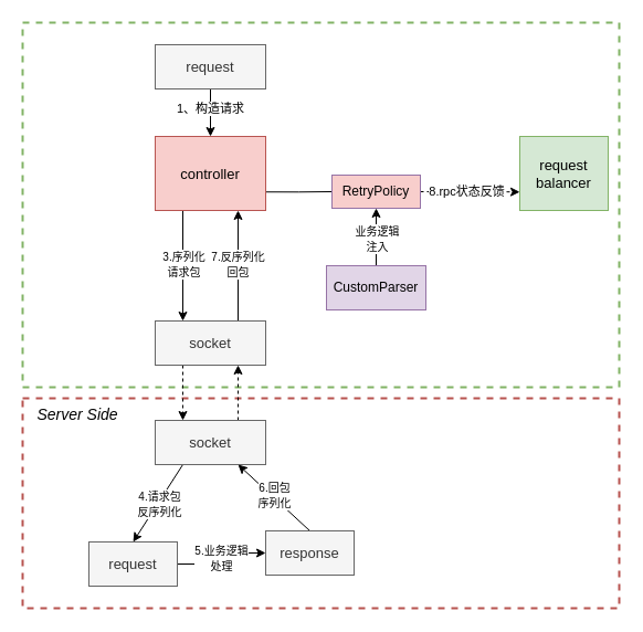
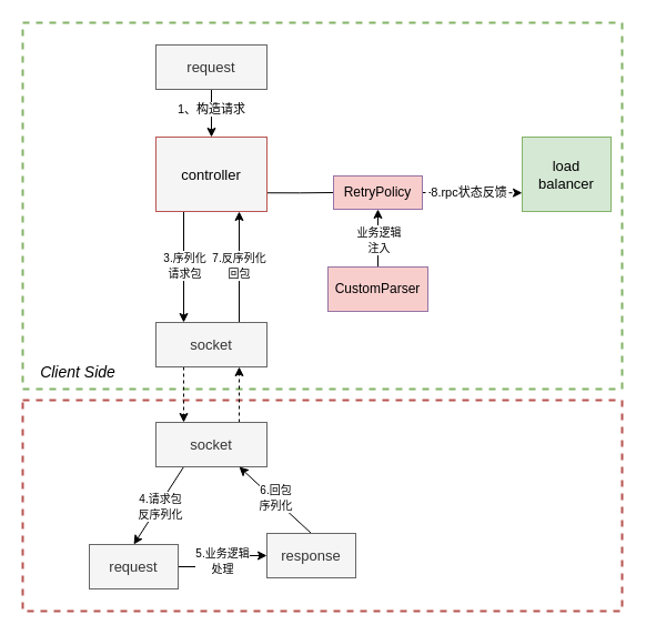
  <mxCell id="0" />
  <mxCell id="1" parent="0" />
  <mxCell id="2" value="" style="rounded=0;whiteSpace=wrap;html=1;fontSize=14;fillColor=none;dashed=1;strokeWidth=2;strokeColor=#82b366;" vertex="1" parent="1"><mxGeometry x="20" y="20" width="540" height="330" as="geometry" /></mxCell>
  <mxCell id="3" value="" style="rounded=0;whiteSpace=wrap;html=1;fontSize=14;fillColor=none;dashed=1;strokeWidth=2;strokeColor=#b85450;" vertex="1" parent="1"><mxGeometry x="20" y="360" width="540" height="190" as="geometry" /></mxCell>
  <mxCell id="4" value="" style="edgeStyle=orthogonalEdgeStyle;rounded=0;orthogonalLoop=1;jettySize=auto;html=1;" edge="1" parent="1" source="6" target="10"><mxGeometry relative="1" as="geometry" /></mxCell>
  <mxCell id="5" value="1、构造请求" style="edgeLabel;html=1;align=center;verticalAlign=middle;resizable=0;points=[];" vertex="1" connectable="0" parent="4"><mxGeometry x="-0.211" y="-1" relative="1" as="geometry"><mxPoint as="offset" /></mxGeometry></mxCell>
  <mxCell id="6" value="&lt;font style=&quot;font-size: 13px;&quot;&gt;request&lt;/font&gt;" style="rounded=0;whiteSpace=wrap;html=1;fillColor=#f5f5f5;fontColor=#333333;strokeColor=#666666;" vertex="1" parent="1"><mxGeometry x="140" y="40" width="100" height="40" as="geometry" /></mxCell>
  <mxCell id="7" style="edgeStyle=orthogonalEdgeStyle;rounded=0;orthogonalLoop=1;jettySize=auto;html=1;exitX=0.25;exitY=1;exitDx=0;exitDy=0;entryX=0.25;entryY=0;entryDx=0;entryDy=0;" edge="1" parent="1" source="10" target="14"><mxGeometry relative="1" as="geometry" /></mxCell>
  <mxCell id="8" value="&lt;font style=&quot;font-size: 10px;&quot;&gt;3.序列化&lt;br&gt;请求包&lt;/font&gt;" style="edgeLabel;html=1;align=center;verticalAlign=middle;resizable=0;points=[];" vertex="1" connectable="0" parent="7"><mxGeometry x="-0.048" relative="1" as="geometry"><mxPoint as="offset" /></mxGeometry></mxCell>
  <mxCell id="9" style="edgeStyle=orthogonalEdgeStyle;rounded=0;orthogonalLoop=1;jettySize=auto;html=1;exitX=1;exitY=0.75;exitDx=0;exitDy=0;entryX=0;entryY=0.5;entryDx=0;entryDy=0;endArrow=none;" edge="1" parent="1" source="10" target="26"><mxGeometry relative="1" as="geometry" /></mxCell>
- <mxCell id="10" value="&lt;span style=&quot;font-size: 13px;&quot;&gt;controller&lt;br&gt;&lt;/span&gt;" style="rounded=0;whiteSpace=wrap;html=1;fillColor=#f8cecc;strokeColor=#b85450;" vertex="1" parent="1"><mxGeometry x="140" y="123" width="100" height="67" as="geometry" /></mxCell>
+ <mxCell id="10" value="&lt;span style=&quot;font-size: 13px;&quot;&gt;controller&lt;br&gt;&lt;/span&gt;" style="rounded=0;whiteSpace=wrap;html=1;fillColor=#f5f5f5;strokeColor=#b85450;" vertex="1" parent="1"><mxGeometry x="140" y="123" width="100" height="67" as="geometry" /></mxCell>
  <mxCell id="11" style="edgeStyle=orthogonalEdgeStyle;rounded=0;orthogonalLoop=1;jettySize=auto;html=1;exitX=0.75;exitY=0;exitDx=0;exitDy=0;entryX=0.75;entryY=1;entryDx=0;entryDy=0;" edge="1" parent="1" source="14" target="10"><mxGeometry relative="1" as="geometry" /></mxCell>
  <mxCell id="12" value="&lt;font style=&quot;font-size: 10px;&quot;&gt;7.反序列化&lt;br&gt;回包&lt;/font&gt;" style="edgeLabel;html=1;align=center;verticalAlign=middle;resizable=0;points=[];" vertex="1" connectable="0" parent="11"><mxGeometry x="0.035" y="1" relative="1" as="geometry"><mxPoint as="offset" /></mxGeometry></mxCell>
  <mxCell id="13" style="edgeStyle=orthogonalEdgeStyle;rounded=0;orthogonalLoop=1;jettySize=auto;html=1;exitX=0.25;exitY=1;exitDx=0;exitDy=0;entryX=0.25;entryY=0;entryDx=0;entryDy=0;dashed=1;" edge="1" parent="1" source="14" target="19"><mxGeometry relative="1" as="geometry" /></mxCell>
  <mxCell id="14" value="&lt;span style=&quot;font-size: 13px;&quot;&gt;socket&lt;/span&gt;" style="rounded=0;whiteSpace=wrap;html=1;fillColor=#f5f5f5;fontColor=#333333;strokeColor=#666666;" vertex="1" parent="1"><mxGeometry x="140" y="290" width="100" height="40" as="geometry" /></mxCell>
+ <mxCell id="15" value="&lt;i&gt;Client Side&lt;/i&gt;" style="text;html=1;strokeColor=none;fillColor=none;align=center;verticalAlign=middle;whiteSpace=wrap;rounded=0;dashed=1;strokeWidth=2;fontSize=14;" vertex="1" parent="1"><mxGeometry x="20" y="320" width="100" height="30" as="geometry" /></mxCell>
  <mxCell id="16" style="edgeStyle=orthogonalEdgeStyle;rounded=0;orthogonalLoop=1;jettySize=auto;html=1;exitX=0.75;exitY=0;exitDx=0;exitDy=0;entryX=0.75;entryY=1;entryDx=0;entryDy=0;dashed=1;" edge="1" parent="1" source="19" target="14"><mxGeometry relative="1" as="geometry" /></mxCell>
  <mxCell id="17" style="rounded=0;orthogonalLoop=1;jettySize=auto;html=1;exitX=0.25;exitY=1;exitDx=0;exitDy=0;entryX=0.5;entryY=0;entryDx=0;entryDy=0;" edge="1" parent="1" source="19" target="28"><mxGeometry relative="1" as="geometry" /></mxCell>
  <mxCell id="18" value="&lt;font style=&quot;font-size: 10px;&quot;&gt;4.请求包&lt;br&gt;反序列化&lt;br&gt;&lt;/font&gt;" style="edgeLabel;html=1;align=center;verticalAlign=middle;resizable=0;points=[];" vertex="1" connectable="0" parent="17"><mxGeometry x="-0.008" y="1" relative="1" as="geometry"><mxPoint as="offset" /></mxGeometry></mxCell>
  <mxCell id="19" value="&lt;span style=&quot;font-size: 13px;&quot;&gt;socket&lt;/span&gt;" style="rounded=0;whiteSpace=wrap;html=1;fillColor=#f5f5f5;fontColor=#333333;strokeColor=#666666;" vertex="1" parent="1"><mxGeometry x="140" y="380" width="100" height="40" as="geometry" /></mxCell>
- <mxCell id="20" value="&lt;span style=&quot;font-size: 13px;&quot;&gt;request&lt;br&gt;balancer&lt;br&gt;&lt;/span&gt;" style="rounded=0;whiteSpace=wrap;html=1;fillColor=#d5e8d4;strokeColor=#82b366;" vertex="1" parent="1"><mxGeometry x="470" y="123" width="80" height="67" as="geometry" /></mxCell>
+ <mxCell id="20" value="&lt;span style=&quot;font-size: 13px;&quot;&gt;load&lt;br&gt;balancer&lt;br&gt;&lt;/span&gt;" style="rounded=0;whiteSpace=wrap;html=1;fillColor=#d5e8d4;strokeColor=#82b366;" vertex="1" parent="1"><mxGeometry x="470" y="123" width="80" height="67" as="geometry" /></mxCell>
  <mxCell id="21" style="edgeStyle=orthogonalEdgeStyle;rounded=0;orthogonalLoop=1;jettySize=auto;html=1;exitX=0.5;exitY=0;exitDx=0;exitDy=0;entryX=0.5;entryY=1;entryDx=0;entryDy=0;endArrow=classic;endFill=1;" edge="1" parent="1" source="23" target="26"><mxGeometry relative="1" as="geometry" /></mxCell>
  <mxCell id="22" value="&lt;font style=&quot;font-size: 10px;&quot;&gt;业务逻辑&lt;br&gt;注入&lt;/font&gt;" style="edgeLabel;html=1;align=center;verticalAlign=middle;resizable=0;points=[];" vertex="1" connectable="0" parent="21"><mxGeometry x="-0.04" relative="1" as="geometry"><mxPoint as="offset" /></mxGeometry></mxCell>
- <mxCell id="23" value="&lt;font style=&quot;font-size: 12px;&quot;&gt;CustomParser&lt;/font&gt;" style="rounded=0;whiteSpace=wrap;html=1;fillColor=#e1d5e7;strokeColor=#9673a6;" vertex="1" parent="1"><mxGeometry x="295" y="240" width="90" height="40" as="geometry" /></mxCell>
+ <mxCell id="23" value="&lt;font style=&quot;font-size: 12px;&quot;&gt;CustomParser&lt;/font&gt;" style="rounded=0;whiteSpace=wrap;html=1;fillColor=#f8cecc;strokeColor=#9673a6;" vertex="1" parent="1"><mxGeometry x="295" y="240" width="90" height="40" as="geometry" /></mxCell>
  <mxCell id="24" style="edgeStyle=orthogonalEdgeStyle;rounded=0;orthogonalLoop=1;jettySize=auto;html=1;exitX=1;exitY=0.5;exitDx=0;exitDy=0;entryX=0;entryY=0.75;entryDx=0;entryDy=0;dashed=1;" edge="1" parent="1" source="26" target="20"><mxGeometry relative="1" as="geometry" /></mxCell>
  <mxCell id="25" value="8.rpc状态反馈" style="edgeLabel;html=1;align=center;verticalAlign=middle;resizable=0;points=[];" vertex="1" connectable="0" parent="24"><mxGeometry x="-0.101" y="1" relative="1" as="geometry"><mxPoint as="offset" /></mxGeometry></mxCell>
  <mxCell id="26" value="&lt;font style=&quot;font-size: 12px;&quot;&gt;RetryPolicy&lt;/font&gt;" style="rounded=0;whiteSpace=wrap;html=1;fillColor=#f8cecc;strokeColor=#9673a6;" vertex="1" parent="1"><mxGeometry x="300" y="158" width="80" height="30" as="geometry" /></mxCell>
  <mxCell id="27" value="&lt;font style=&quot;font-size: 10px;&quot;&gt;5.业务逻辑&lt;br&gt;处理&lt;/font&gt;" style="edgeStyle=orthogonalEdgeStyle;rounded=0;orthogonalLoop=1;jettySize=auto;html=1;exitX=1;exitY=0.5;exitDx=0;exitDy=0;" edge="1" parent="1" source="28" target="31"><mxGeometry relative="1" as="geometry" /></mxCell>
  <mxCell id="28" value="&lt;font style=&quot;font-size: 13px;&quot;&gt;request&lt;/font&gt;" style="rounded=0;whiteSpace=wrap;html=1;fillColor=#f5f5f5;fontColor=#333333;strokeColor=#666666;" vertex="1" parent="1"><mxGeometry x="80" y="490" width="80" height="40" as="geometry" /></mxCell>
  <mxCell id="29" style="rounded=0;orthogonalLoop=1;jettySize=auto;html=1;exitX=0.5;exitY=0;exitDx=0;exitDy=0;entryX=0.75;entryY=1;entryDx=0;entryDy=0;" edge="1" parent="1" source="31" target="19"><mxGeometry relative="1" as="geometry" /></mxCell>
  <mxCell id="30" value="&lt;font style=&quot;font-size: 10px;&quot;&gt;6.回包&lt;br&gt;序列化&lt;/font&gt;" style="edgeLabel;html=1;align=center;verticalAlign=middle;resizable=0;points=[];" vertex="1" connectable="0" parent="29"><mxGeometry x="0.037" y="-2" relative="1" as="geometry"><mxPoint as="offset" /></mxGeometry></mxCell>
  <mxCell id="31" value="&lt;font style=&quot;font-size: 13px;&quot;&gt;response&lt;/font&gt;" style="rounded=0;whiteSpace=wrap;html=1;fillColor=#f5f5f5;fontColor=#333333;strokeColor=#666666;" vertex="1" parent="1"><mxGeometry x="240" y="480" width="80" height="40" as="geometry" /></mxCell>
- <mxCell id="32" value="&lt;i&gt;Server Side&lt;/i&gt;" style="text;html=1;strokeColor=none;fillColor=none;align=center;verticalAlign=middle;whiteSpace=wrap;rounded=0;dashed=1;strokeWidth=2;fontSize=14;" vertex="1" parent="1"><mxGeometry x="20" y="360" width="100" height="30" as="geometry" /></mxCell>
